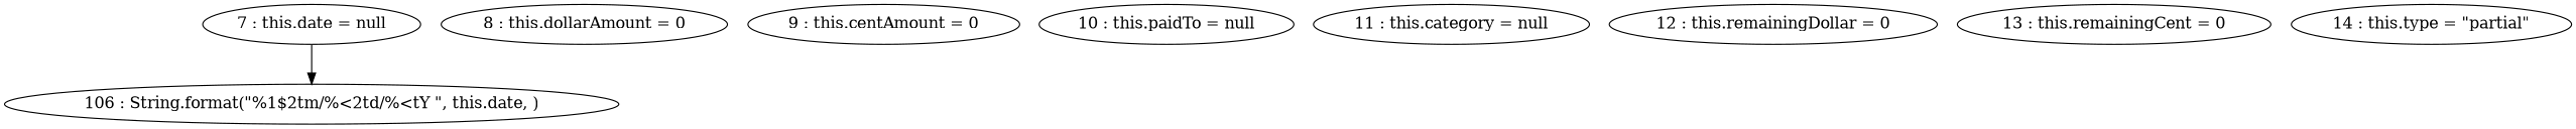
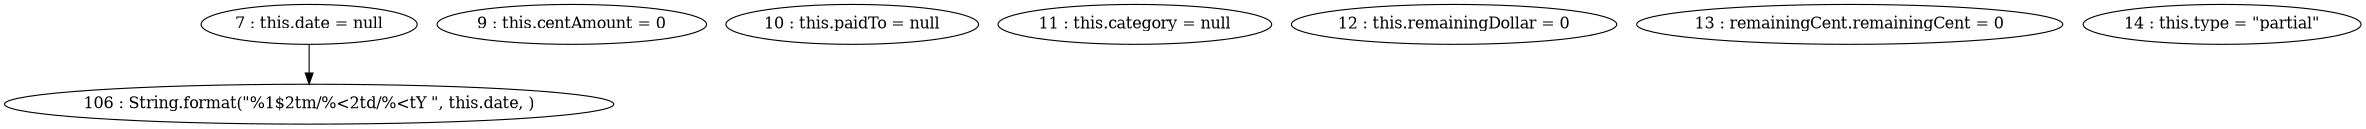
  digraph {
    "7 : this.date = null"
    "106 : String.format(\"%1$2tm/%<2td/%<tY \", this.date, )"
-   "8 : this.dollarAmount = 0"
    "9 : this.centAmount = 0"
    "10 : this.paidTo = null"
    "11 : this.category = null"
    "12 : this.remainingDollar = 0"
-   "13 : this.remainingCent = 0"
+   "13 : this.remainingCent = 0" [label="13 : remainingCent.remainingCent = 0"]
    "14 : this.type = \"partial\""
    "7 : this.date = null" -> "106 : String.format(\"%1$2tm/%<2td/%<tY \", this.date, )"
  }
